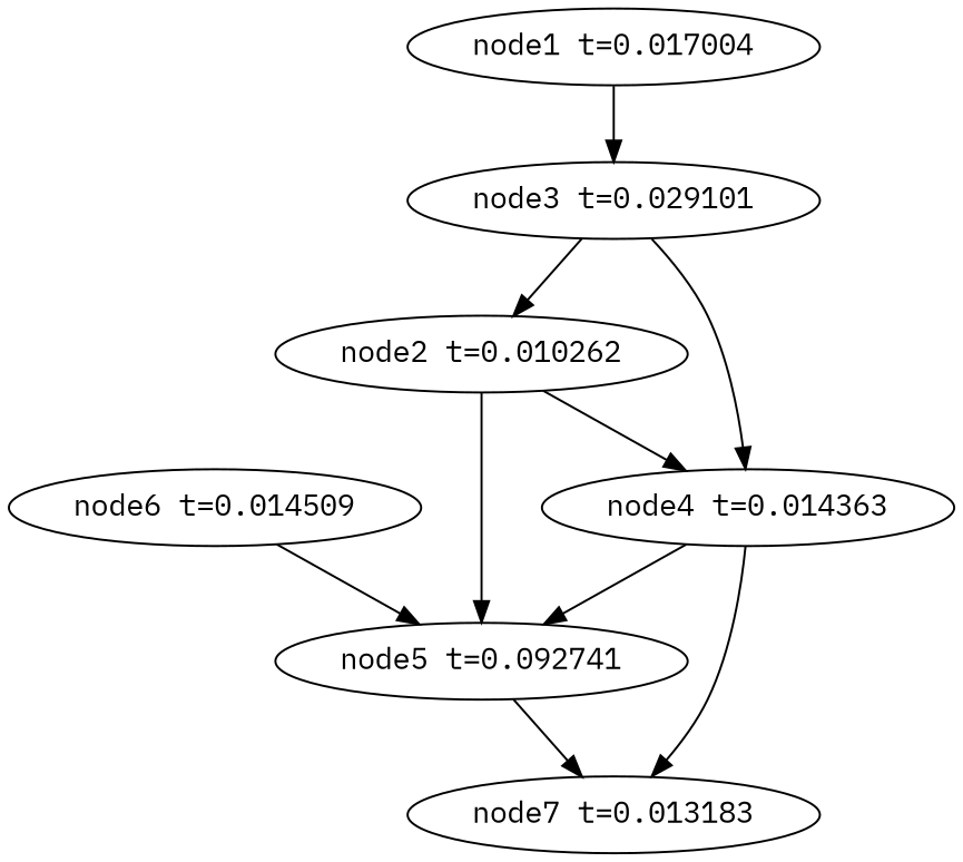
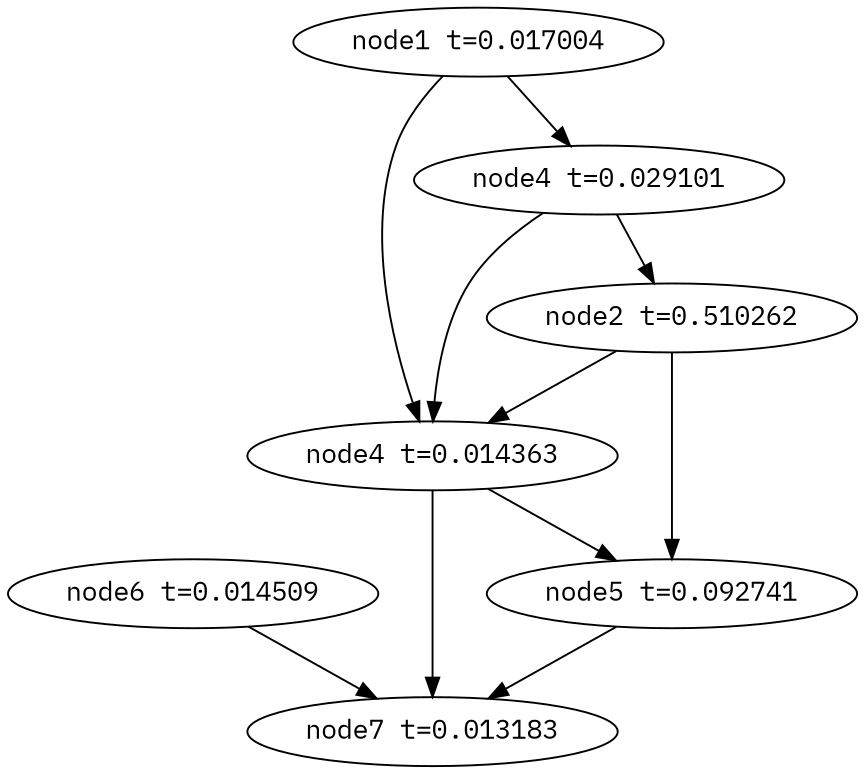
  digraph {
    fontname="IBM Plex Mono"
    node [fontname="IBM Plex Mono"]
    edge [fontname="IBM Plex Mono"]
    n1 [label="node7 t=0.013183"]
    n2 [label="node6 t=0.014509"]
    n3 [label="node5 t=0.092741"]
    n4 [label="node4 t=0.014363"]
-   n5 [label="node3 t=0.029101"]
-   n6 [label="node2 t=0.010262"]
+   n5 [label="node4 t=0.029101"]
+   n6 [label="node2 t=0.510262"]
    n7 [label="node1 t=0.017004"]
-   n2 -> n3
+   n2 -> n1
    n3 -> n1
    n4 -> n1
    n4 -> n3
    n5 -> n4
    n5 -> n6
    n6 -> n3
    n6 -> n4
+   n7 -> n4
    n7 -> n5
  }
